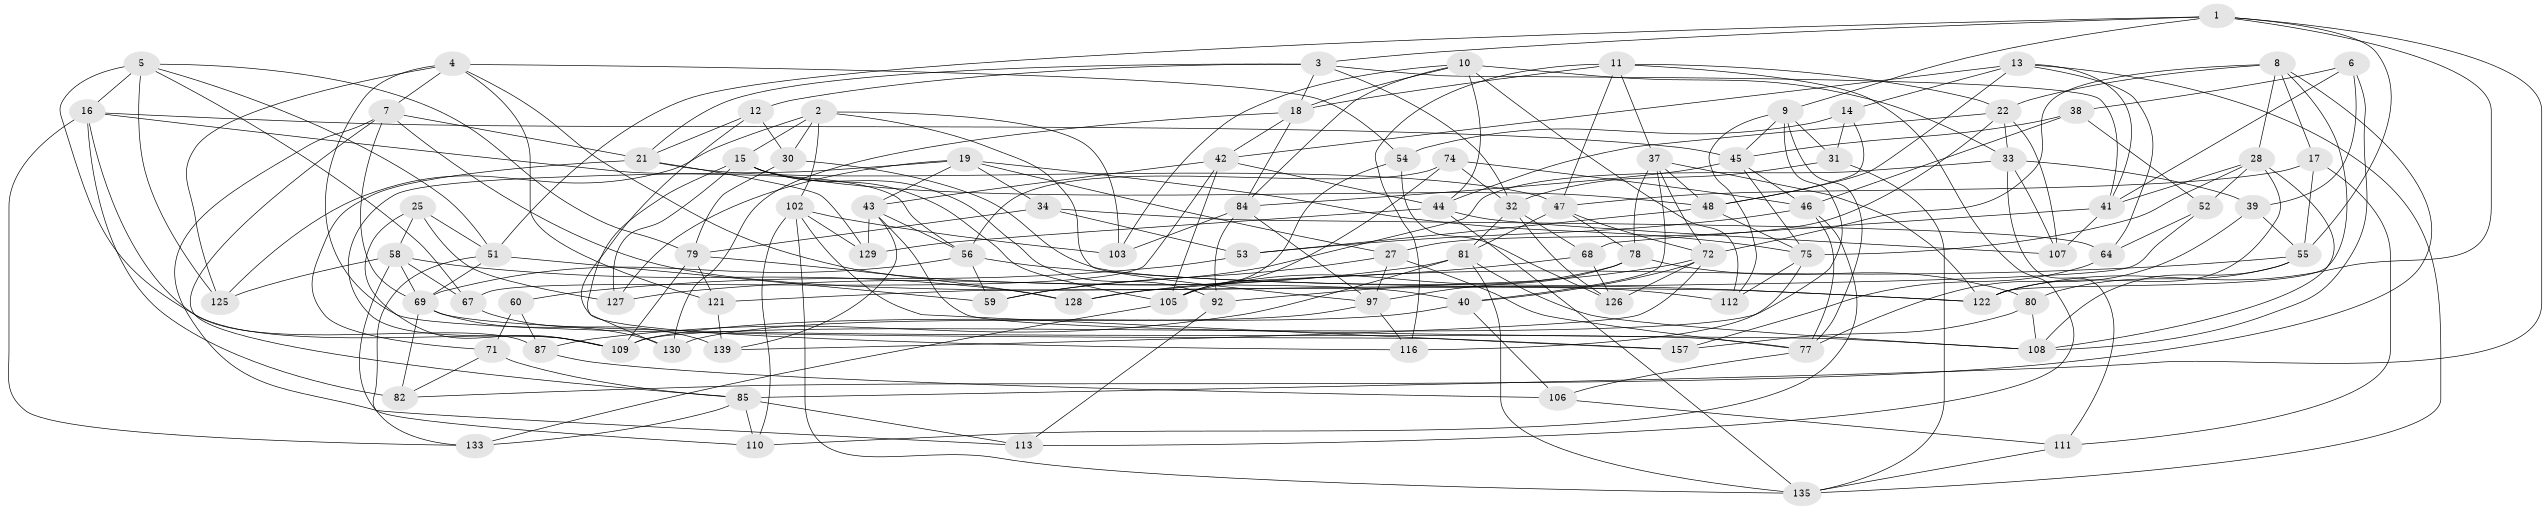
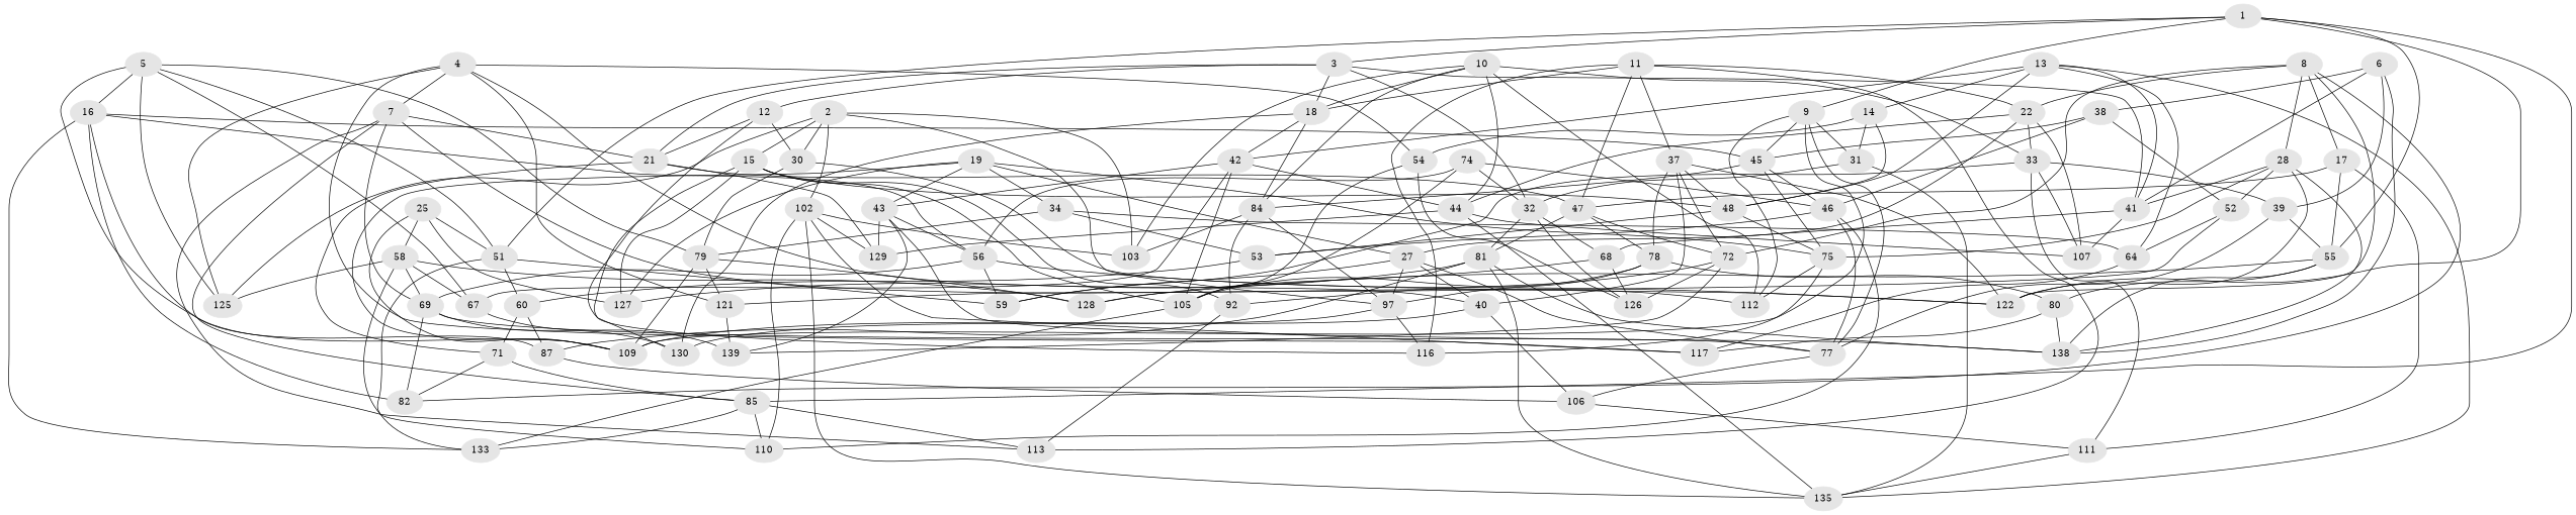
  graph {
    node [color=gray90 style=filled]
    1 [super="+63"]
    3 [super="+23"]
    9 [super="+57"]
    51 [super="+83"]
    55 [super="+61"]
    85 [super="+98"]
    122 [super="+131"]
    12
    18 [super="+73"]
    21 [super="+132"]
    32 [super="+62"]
    41 [super="+66"]
    109 [super="+119"]
    112
    31
    45 [super="+134"]
    77 [super="+96"]
    133
    59
    60
-   108 [super="+140"]
+   108 [super="+140" label=138]
    80
    128
    113
    110
    2 [super="+115"]
    15 [super="+26"]
    30
    97 [super="+142"]
    102 [super="+123"]
    103
    125
    48 [super="+70"]
    92
    105 [super="+124"]
    127
    130
    79 [super="+120"]
    116
-   117 [label=157]
+   117
    135 [super="+137"]
    129
    84 [super="+114"]
    42 [super="+94"]
    47 [super="+50"]
    71
    68
    81 [super="+136"]
    126
    107
    4 [super="+91"]
    7 [super="+36"]
    54
    121
    40
    69 [super="+99"]
    78 [super="+104"]
    139
    5 [super="+65"]
    16 [super="+20"]
    67
    82
    56 [super="+95"]
    87
    6
    38
    39
    46 [super="+118"]
    52
    8 [super="+138"]
    17
    22 [super="+29"]
    28 [super="+74"]
    72 [super="+93"]
    111
    33 [super="+90"]
    44 [super="+89"]
    27 [super="+100"]
    75 [super="+101"]
    106
    10 [super="+76"]
    11 [super="+86"]
    37 [super="+143"]
    13 [super="+35"]
    14
    64
    43 [super="+141"]
    53
    19 [super="+49"]
    34
    n91 [label=74]
    25
    58 [super="+88"]
    1 -- 3
    1 -- 9
    1 -- 51
    1 -- 55
    1 -- 85
    1 -- 122
    3 -- 12
    3 -- 18
    3 -- 21
    3 -- 32
    3 -- 41
    9 -- 109
    9 -- 112
    9 -- 31
    9 -- 45
    9 -- 77
    51 -- 133
    51 -- 59
-   51 -- 69
+   51 -- 60
    55 -- 108
    55 -- 80
    55 -- 128
    85 -- 133
    85 -- 113
    85 -- 110
    12 -- 21
    12 -- 30
    12 -- 116
    18 -- 130
    18 -- 84
    18 -- 42
    21 -- 129
    21 -- 47
    21 -- 71
    32 -- 68
    32 -- 81
    32 -- 126
    41 -- 68
    41 -- 107
    31 -- 32
    31 -- 135
    45 -- 84
    45 -- 46
    45 -- 75
    77 -- 106
    60 -- 71
    60 -- 87
    80 -- 108
    80 -- 117
    2 -- 15
    2 -- 30
    2 -- 97
    2 -- 102
    2 -- 103
    2 -- 125
    15 -- 48
    15 -- 92
    15 -- 105
    15 -- 127
    15 -- 130
    30 -- 122
    30 -- 79
    97 -- 130
    97 -- 116
    102 -- 110
    102 -- 103
    102 -- 117
    102 -- 135
    102 -- 129
    48 -- 75
    48 -- 53
    92 -- 113
    105 -- 133
    79 -- 109
    79 -- 128
    79 -- 121
    84 -- 97
    84 -- 103
    84 -- 92
    42 -- 105
    42 -- 67
    42 -- 44
    42 -- 43
    47 -- 81
    47 -- 78
    47 -- 72
    71 -- 85
    71 -- 82
    68 -- 128
    68 -- 126
    81 -- 108
    81 -- 127
    81 -- 135
    81 -- 87
    4 -- 125
    4 -- 117
    4 -- 7
    4 -- 54
    4 -- 121
    4 -- 40
    7 -- 85
    7 -- 21
    7 -- 112
    7 -- 113
    7 -- 69
    54 -- 105
    54 -- 126
    121 -- 139
    40 -- 109
    40 -- 106
    69 -- 77
    69 -- 130
    69 -- 82
    78 -- 80
    78 -- 97
    78 -- 105
    5 -- 51
    5 -- 109
    5 -- 125
    5 -- 79
    5 -- 16
    5 -- 67
    16 -- 45
    16 -- 133
    16 -- 82
    16 -- 56
    16 -- 87
    67 -- 139
    56 -- 122
    56 -- 59
    56 -- 69
    87 -- 106
    6 -- 41
    6 -- 108
    6 -- 38
    6 -- 39
    38 -- 45
    38 -- 46
    38 -- 52
    39 -- 55
    39 -- 77
    46 -- 77
    46 -- 110
    46 -- 53
    52 -- 121
    52 -- 64
    8 -- 122
    8 -- 82
    8 -- 17
    8 -- 22
    8 -- 28
    8 -- 72
    17 -- 55
    17 -- 47
    17 -- 111
    22 -- 107
    22 -- 33
    22 -- 44
    22 -- 27
    28 -- 122
    28 -- 41
    28 -- 108
    28 -- 52
    28 -- 75
    72 -- 92
    72 -- 126
    72 -- 139
    111 -- 135
    33 -- 59
    33 -- 107
    33 -- 39
    33 -- 111
    44 -- 135
    44 -- 129
    44 -- 107
    27 -- 77
    27 -- 59
    27 -- 97
-   72 -- 40
+   27 -- 40
    75 -- 112
    75 -- 116
    106 -- 111
    10 -- 18
    10 -- 112
    10 -- 103
    10 -- 84
    10 -- 33
    10 -- 44
    11 -- 18
    11 -- 113
    11 -- 116
    11 -- 47
    11 -- 22
    11 -- 37
    37 -- 122
    37 -- 48
    37 -- 40
    37 -- 78
    37 -- 72
    13 -- 41
    13 -- 48
    13 -- 135
    13 -- 42
    13 -- 14
    13 -- 64
    14 -- 31
    14 -- 48
    14 -- 54
    64 -- 117
    43 -- 108
    43 -- 129
    43 -- 139
    43 -- 56
    53 -- 60
    19 -- 109
    19 -- 127
    19 -- 27
    19 -- 75
    19 -- 43
    19 -- 34
    34 -- 79
    34 -- 64
    34 -- 53
    n91 -- 32
    n91 -- 105
    n91 -- 56
    n91 -- 46
    25 -- 51
    25 -- 109
    25 -- 127
    25 -- 58
    58 -- 128
    58 -- 110
    58 -- 125
    58 -- 69
    58 -- 67
  }
